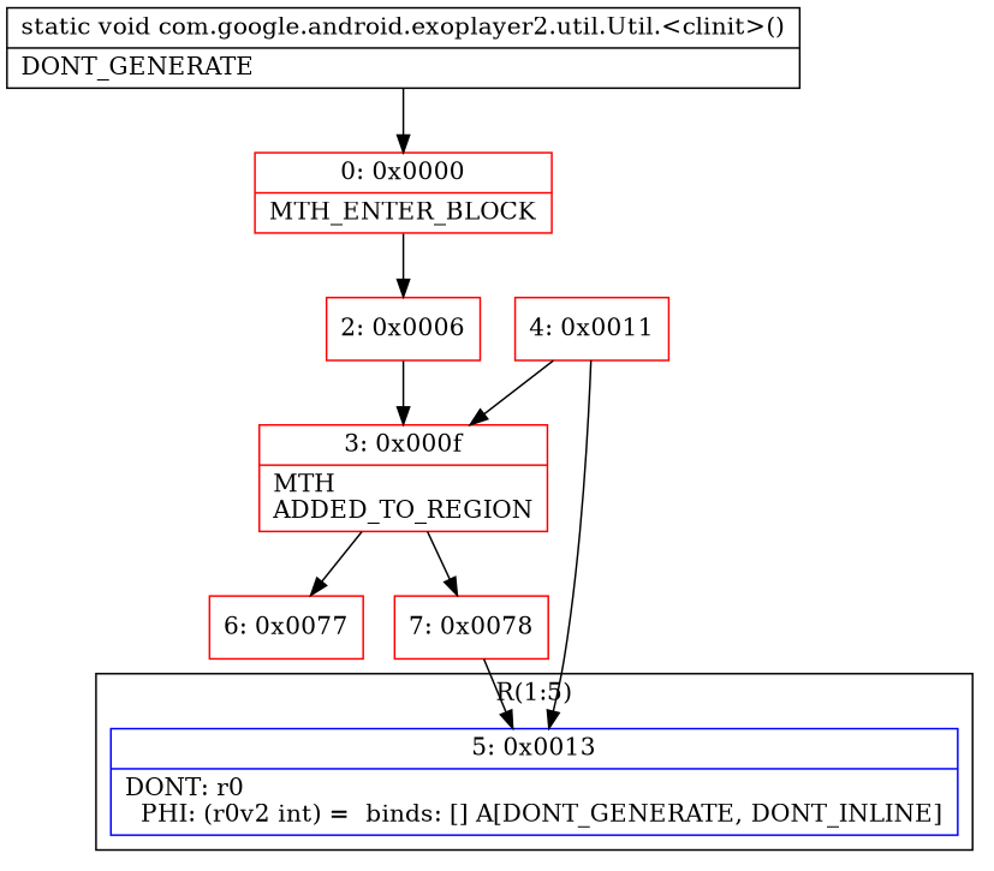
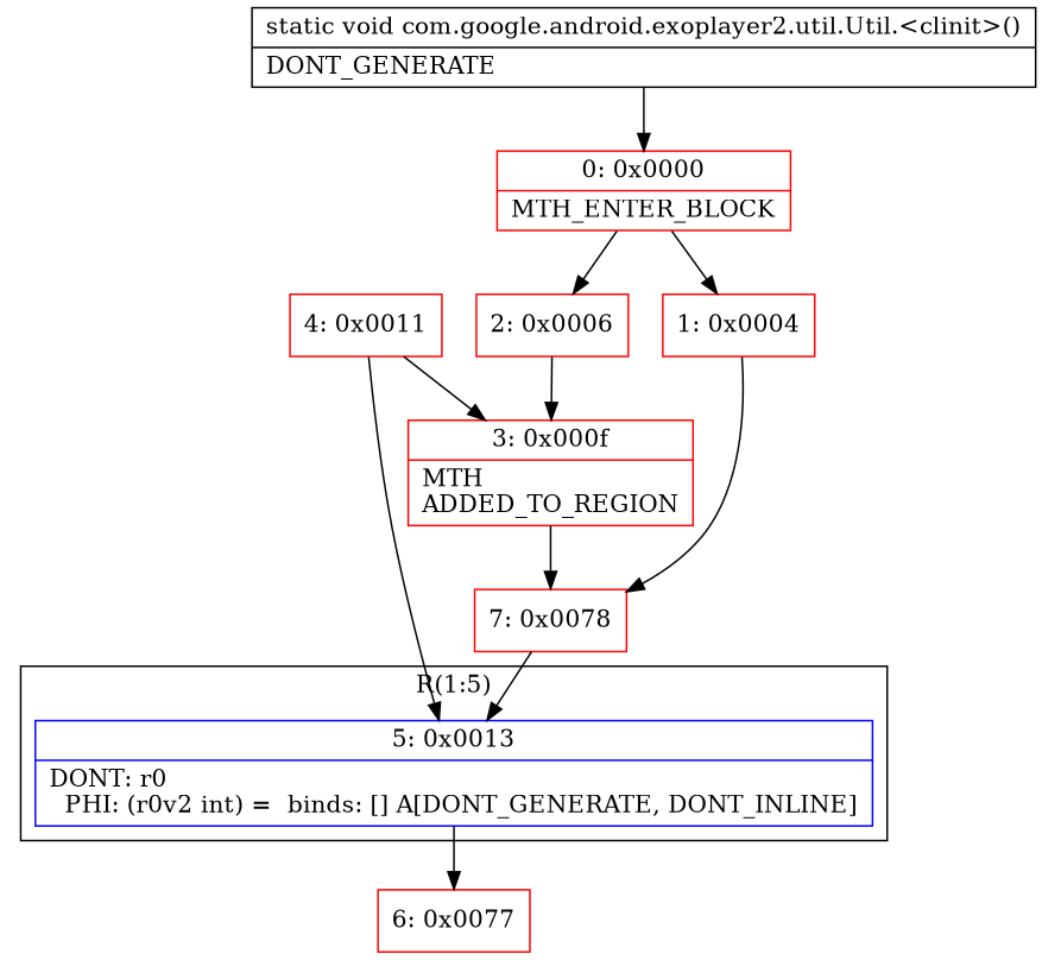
  digraph {
    node [color=red shape=record]
    n1 [color=blue label="{5\:\ 0x0013|DONT: r0 \l  PHI: (r0v2 int) =  binds: [] A[DONT_GENERATE, DONT_INLINE]\l}"]
    n2 [label="{6\:\ 0x0077}"]
    n3 [label="{0\:\ 0x0000|MTH_ENTER_BLOCK\l}"]
+   n4 [label="{1\:\ 0x0004}"]
    n5 [label="{2\:\ 0x0006}"]
    n6 [label="{7\:\ 0x0078}"]
    n7 [label="{3\:\ 0x000f|MTH\lADDED_TO_REGION\l}"]
    n8 [label="{4\:\ 0x0011}"]
    n9 [label="{static void com.google.android.exoplayer2.util.Util.\<clinit\>()  | DONT_GENERATE\l}" color=""]
    subgraph cluster_1 {
      label="R(1:5)"
      n1
    }
-   n7 -> n2
+   n1 -> n2
+   n3 -> n4
    n3 -> n5
+   n4 -> n6
    n5 -> n7
    n6 -> n1
    n7 -> n6
    n8 -> n1
    n8 -> n7
    n9 -> n3
  }
